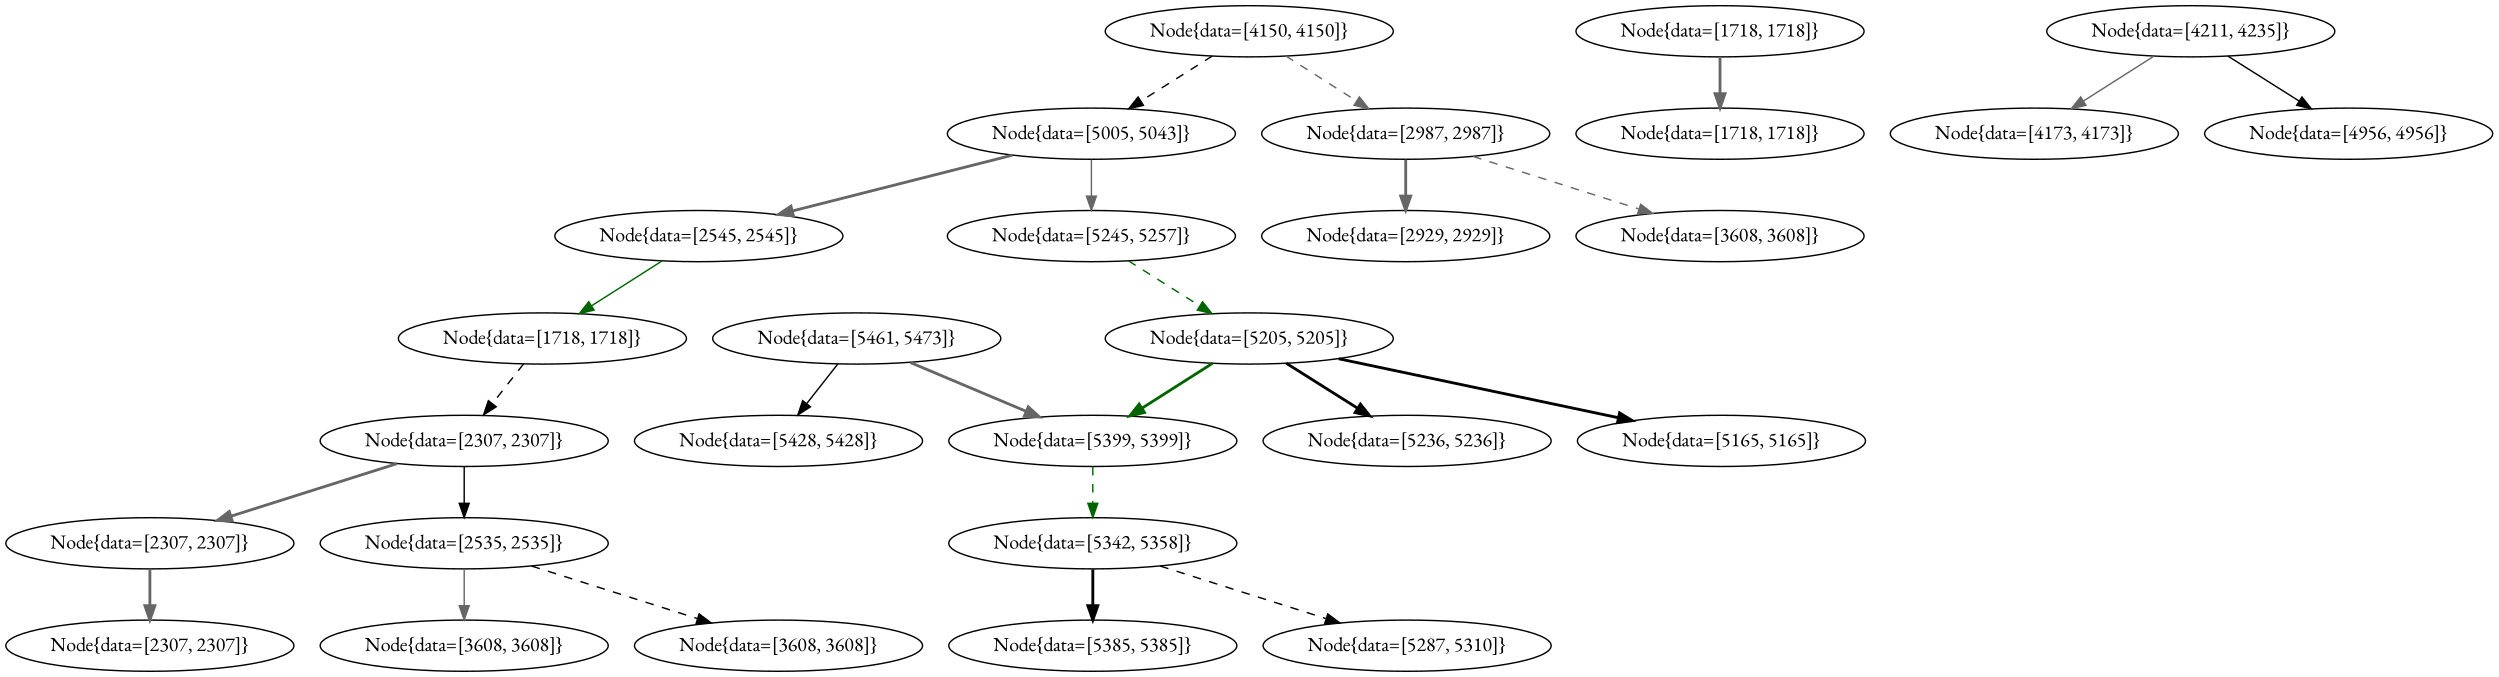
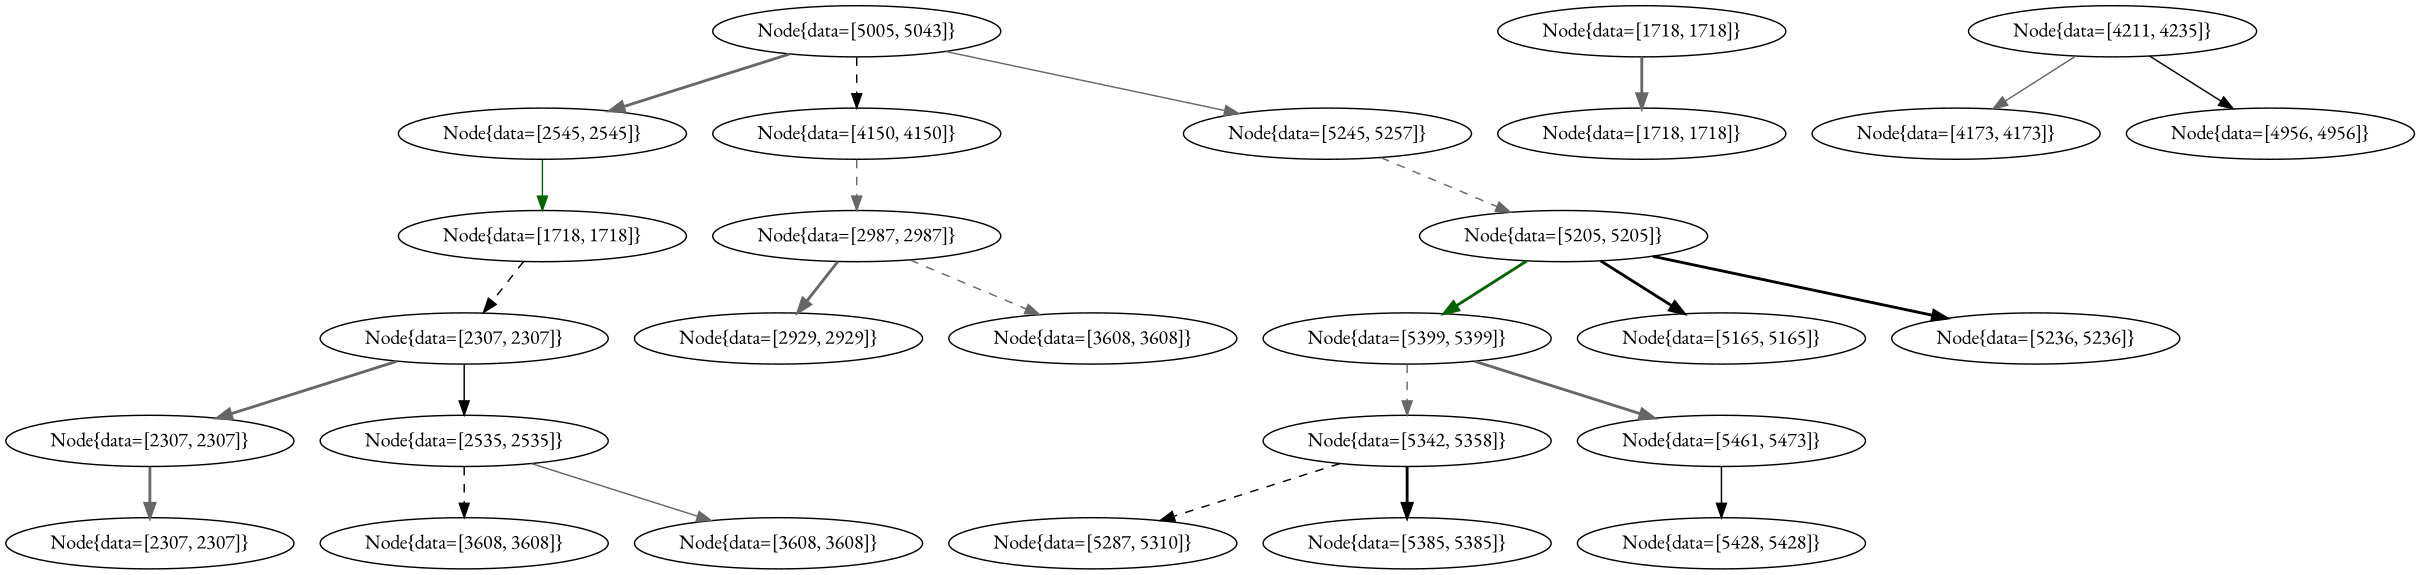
  digraph {
    fontname="EB Garamond"
    node [fontname="EB Garamond"]
    edge [color=gray40 fontname="EB Garamond" style=bold]
    n1 [label="Node{data=[2545, 2545]}"]
    n2 [label="Node{data=[1718, 1718]}"]
    n3 [label="Node{data=[2307, 2307]}"]
    n4 [label="Node{data=[5005, 5043]}"]
    n5 [label="Node{data=[4150, 4150]}"]
    n6 [label="Node{data=[5245, 5257]}"]
    n7 [label="Node{data=[2307, 2307]}"]
    n8 [label="Node{data=[2535, 2535]}"]
    n9 [label="Node{data=[1718, 1718]}"]
    n10 [label="Node{data=[1718, 1718]}"]
    n11 [label="Node{data=[2307, 2307]}"]
    n12 [label="Node{data=[3608, 3608]}"]
    n13 [label="Node{data=[3608, 3608]}"]
    n14 [label="Node{data=[2987, 2987]}"]
    n15 [label="Node{data=[5205, 5205]}"]
    n16 [label="Node{data=[2929, 2929]}"]
    n17 [label="Node{data=[3608, 3608]}"]
    n18 [label="Node{data=[4211, 4235]}"]
    n19 [label="Node{data=[4173, 4173]}"]
    n20 [label="Node{data=[4956, 4956]}"]
    n21 [label="Node{data=[5399, 5399]}"]
    n22 [label="Node{data=[5165, 5165]}"]
    n23 [label="Node{data=[5236, 5236]}"]
    n24 [label="Node{data=[5342, 5358]}"]
    n25 [label="Node{data=[5461, 5473]}"]
    n26 [label="Node{data=[5287, 5310]}"]
    n27 [label="Node{data=[5385, 5385]}"]
    n28 [label="Node{data=[5428, 5428]}"]
    n1 -> n2 [color=darkgreen style=solid]
    n2 -> n3 [color=black style=dashed]
    n3 -> n7
    n3 -> n8 [color=black style=solid]
    n4 -> n1
-   n5 -> n4 [color=black style=dashed]
+   n4 -> n5 [color=black style=dashed]
    n4 -> n6 [style=solid]
    n5 -> n14 [style=dashed]
-   n6 -> n15 [color=darkgreen style=dashed]
+   n6 -> n15 [style=dashed]
    n7 -> n11
    n8 -> n12 [color=black style=dashed]
    n8 -> n13 [style=solid]
    n9 -> n10
    n14 -> n16
    n14 -> n17 [style=dashed]
    n15 -> n21 [color=darkgreen]
    n15 -> n22 [color=black]
    n15 -> n23 [color=black]
    n18 -> n19 [style=solid]
    n18 -> n20 [color=black style=solid]
-   n21 -> n24 [color=darkgreen style=dashed]
-   n25 -> n21
+   n21 -> n24 [style=dashed]
+   n21 -> n25
    n24 -> n26 [color=black style=dashed]
    n24 -> n27 [color=black]
    n25 -> n28 [color=black style=solid]
  }
